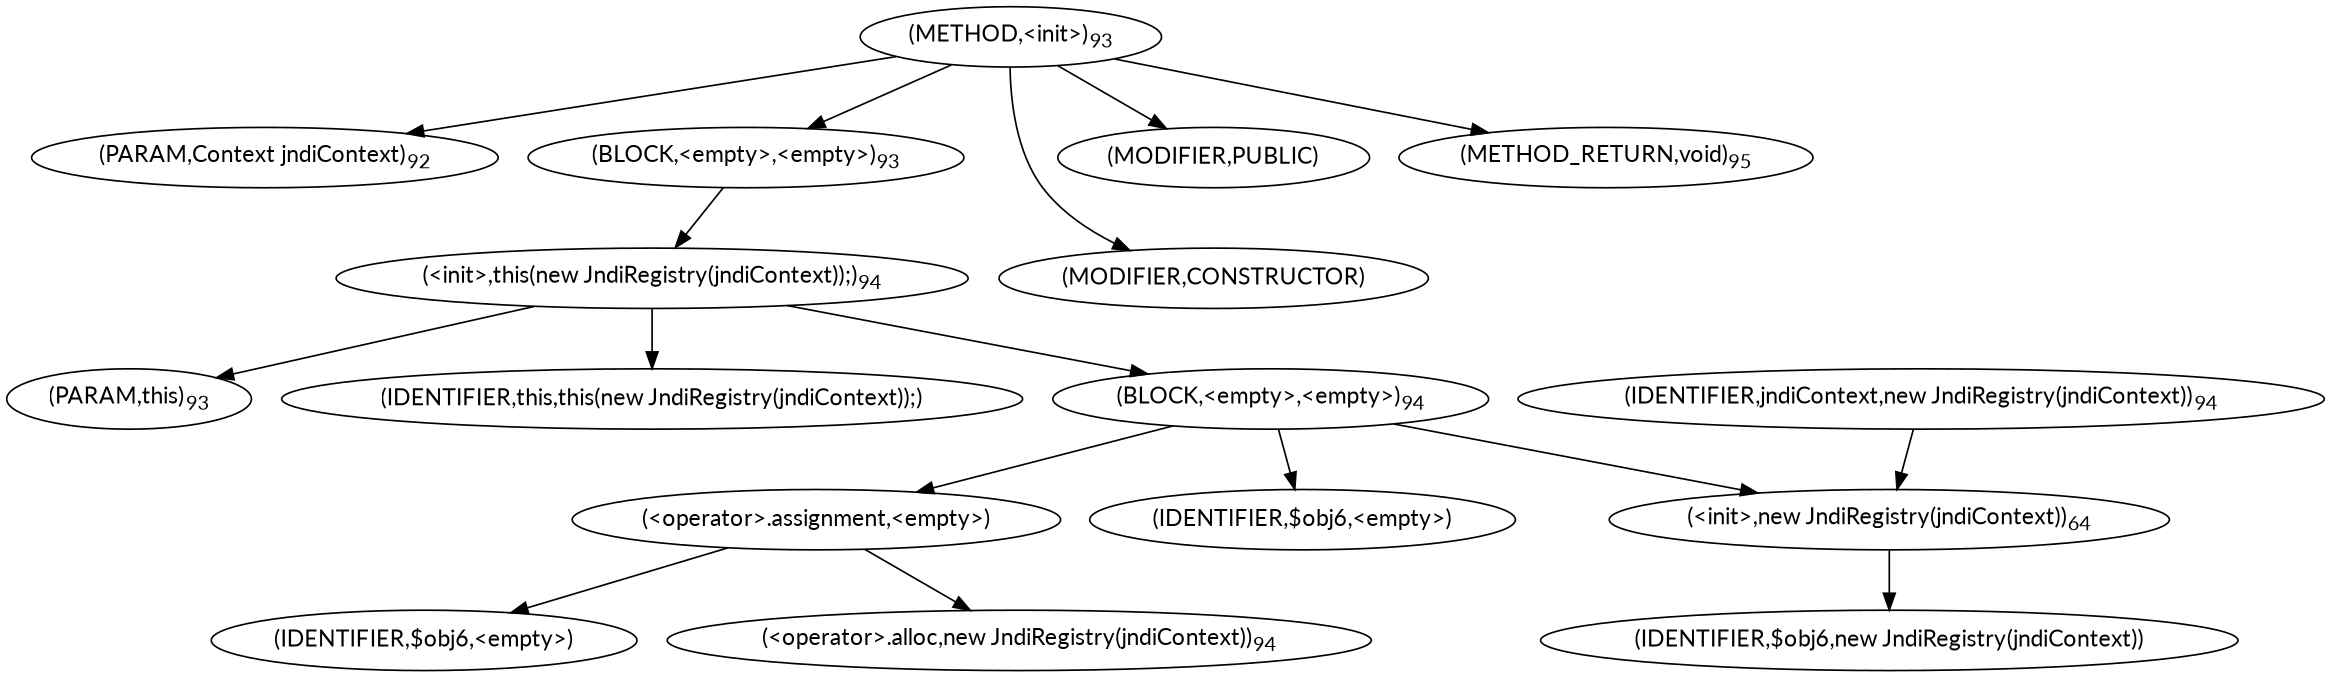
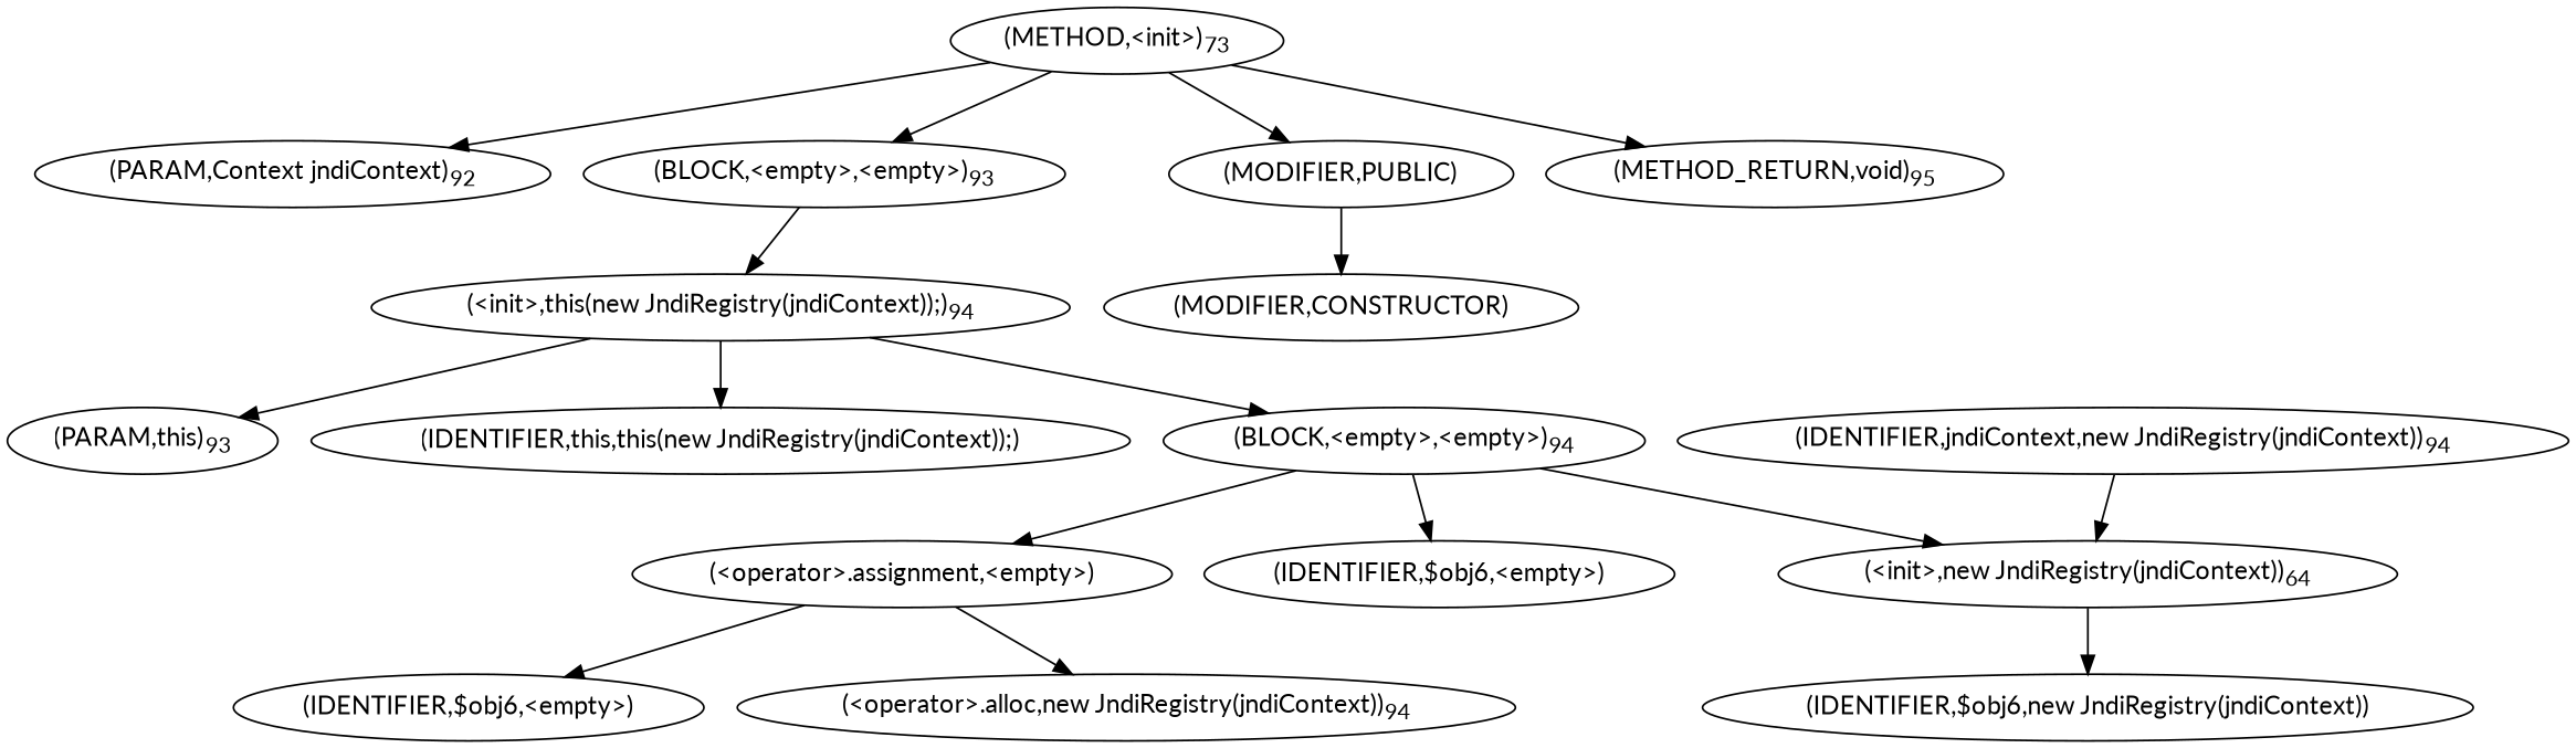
  digraph {
    fontname=Lato
    node [fontname=Lato]
    edge [fontname=Lato]
-   n1 [label=<(METHOD,&lt;init&gt;)<SUB>93</SUB>>]
+   n1 [label=<(METHOD,&lt;init&gt;)<SUB>73</SUB>>]
    n2 [label=<(PARAM,Context jndiContext)<SUB>92</SUB>>]
    n3 [label=<(BLOCK,&lt;empty&gt;,&lt;empty&gt;)<SUB>93</SUB>>]
    n4 [label=<(MODIFIER,CONSTRUCTOR)>]
    n5 [label=<(MODIFIER,PUBLIC)>]
    n6 [label=<(METHOD_RETURN,void)<SUB>95</SUB>>]
    n7 [label=<(PARAM,this)<SUB>93</SUB>>]
    n8 [label=<(&lt;init&gt;,this(new JndiRegistry(jndiContext));)<SUB>94</SUB>>]
    n9 [label=<(IDENTIFIER,this,this(new JndiRegistry(jndiContext));)>]
    n10 [label=<(BLOCK,&lt;empty&gt;,&lt;empty&gt;)<SUB>94</SUB>>]
    n11 [label=<(&lt;operator&gt;.assignment,&lt;empty&gt;)>]
    n12 [label=<(&lt;init&gt;,new JndiRegistry(jndiContext))<SUB>64</SUB>>]
    n13 [label=<(IDENTIFIER,$obj6,&lt;empty&gt;)>]
    n14 [label=<(IDENTIFIER,$obj6,&lt;empty&gt;)>]
    n15 [label=<(&lt;operator&gt;.alloc,new JndiRegistry(jndiContext))<SUB>94</SUB>>]
    n16 [label=<(IDENTIFIER,$obj6,new JndiRegistry(jndiContext))>]
    n17 [label=<(IDENTIFIER,jndiContext,new JndiRegistry(jndiContext))<SUB>94</SUB>>]
    n1 -> n2
    n1 -> n3
-   n1 -> n4
+   n5 -> n4
    n1 -> n5
    n1 -> n6
    n3 -> n8
    n8 -> n7
    n8 -> n9
    n8 -> n10
    n10 -> n11
    n10 -> n12
    n10 -> n13
    n11 -> n14
    n11 -> n15
    n12 -> n16
    n17 -> n12
  }
